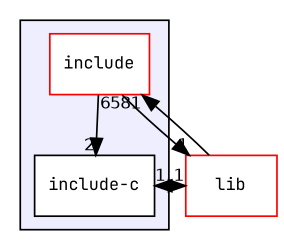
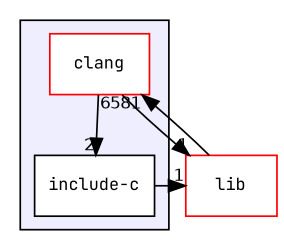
  digraph {
    compound=true
    fontname="JetBrains Mono"
    node [color=red fillcolor=white fontname="JetBrains Mono" fontsize=10 shape=box style=filled]
    edge [fontname="JetBrains Mono" headlabel=1 labeldistance=1.5 labelfontname=Helvetica labelfontsize=10]
-   n1 [label=include]
+   n1 [label=clang]
    n2 [color=black label="include-c"]
    n3 [label=lib fillcolor="" style=""]
    subgraph cluster_1 {
      bgcolor="#eeeeff"
      pencolor=black
      n1
      n2
    }
    n1 -> n2 [headlabel=2]
    n1 -> n3
    n2 -> n3
    n3 -> n1 [headlabel=6581]
-   n3 -> n2
  }
